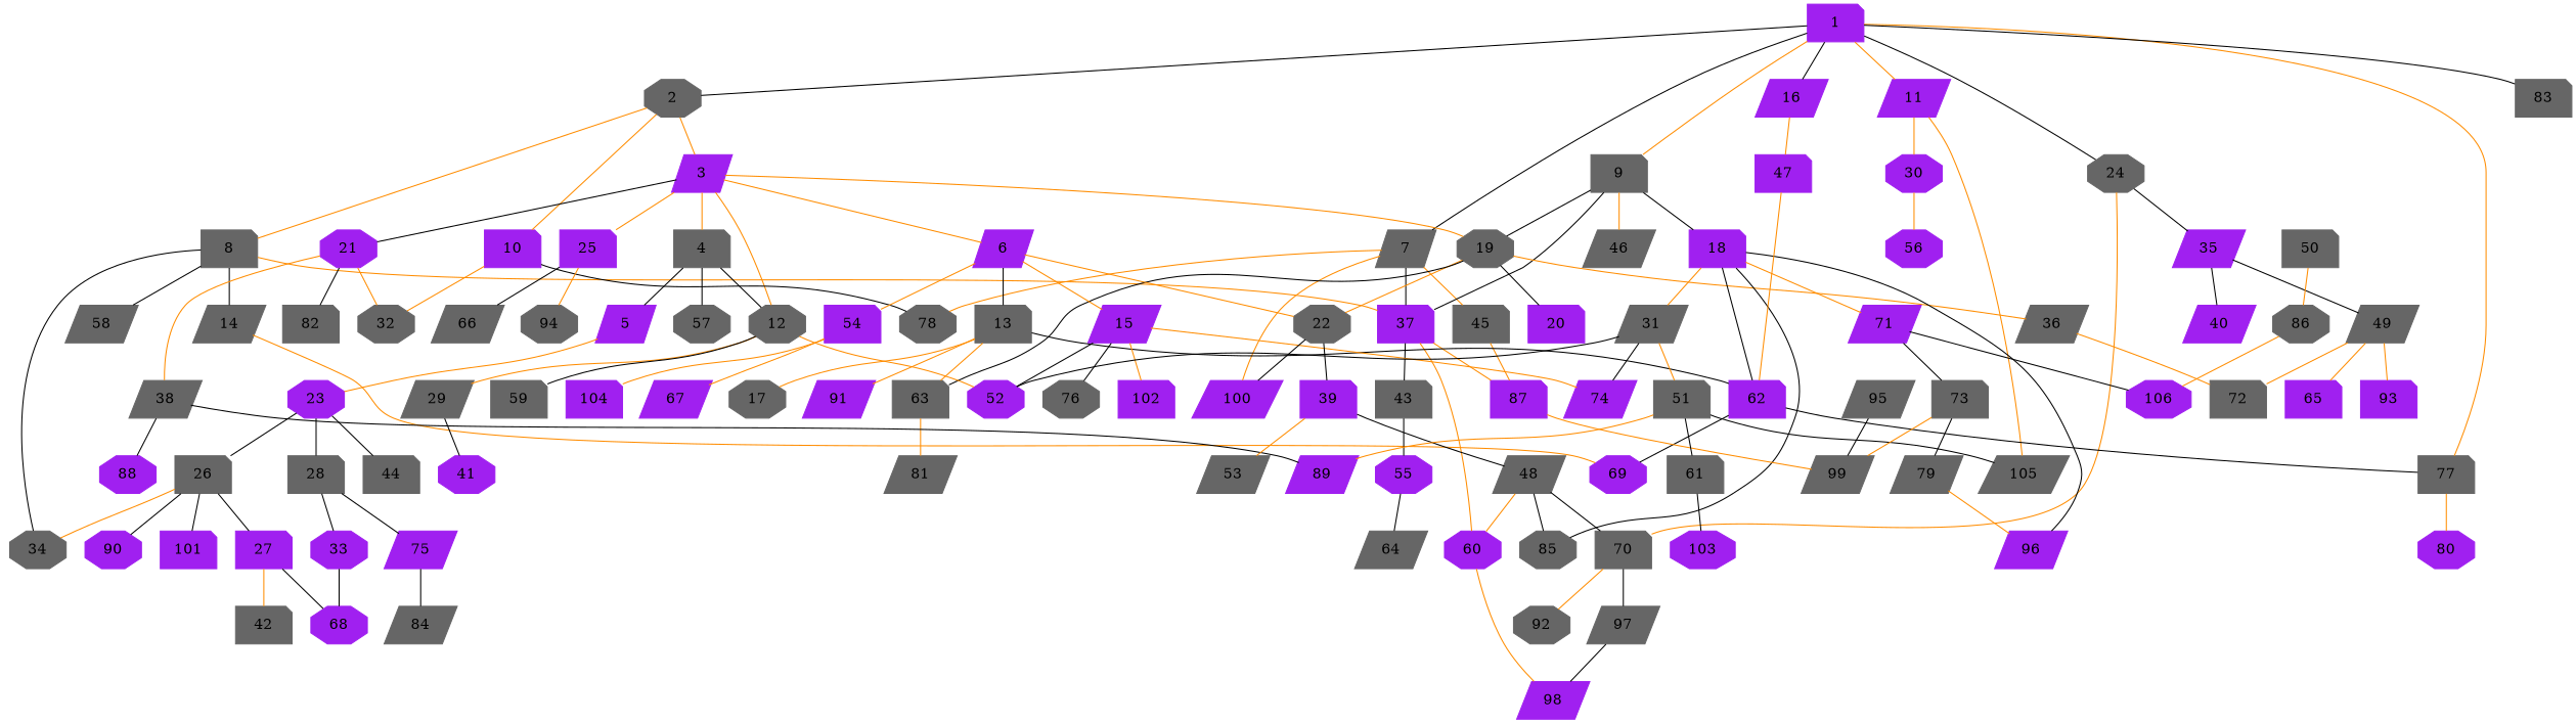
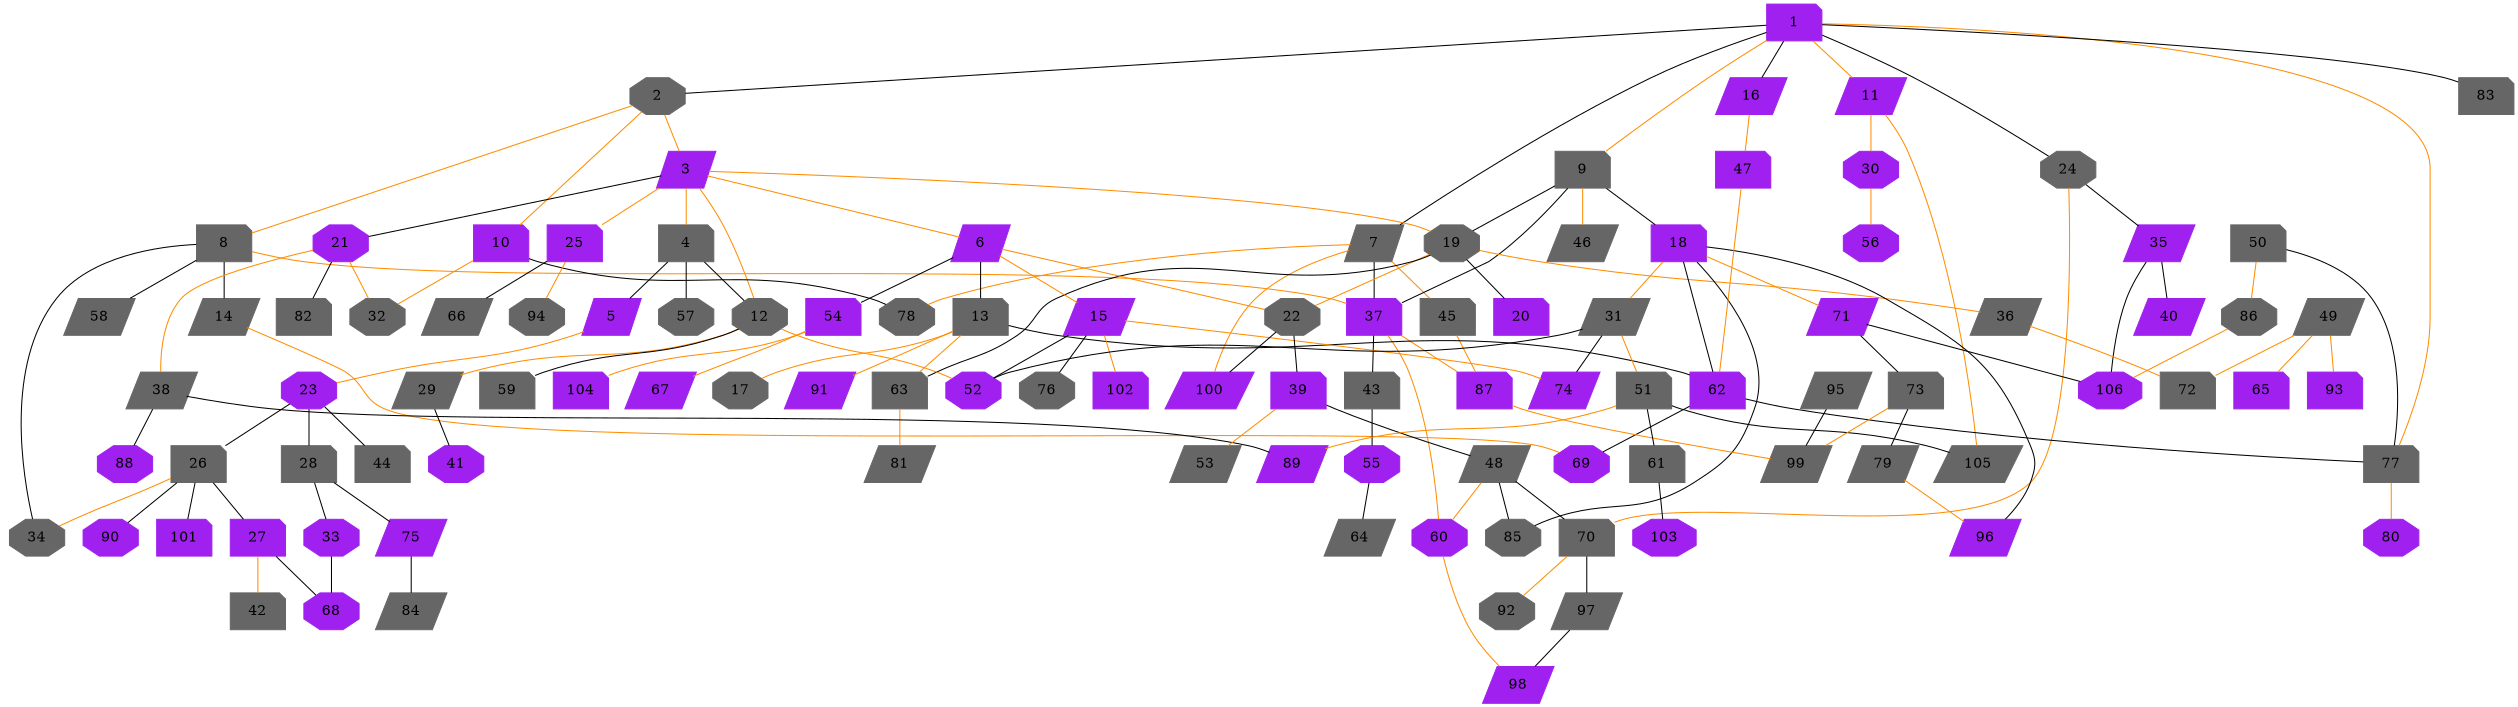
  graph {
    node [color=gray40 shape=note style=filled]
    edge [color=black]
    1 [color=purple]
    2 [shape=octagon]
    7 [shape=parallelogram]
    9
    11 [color=purple shape=parallelogram]
    16 [color=purple shape=parallelogram]
    24 [shape=octagon]
    77
    83
    3 [color=purple shape=parallelogram]
    8
    10 [color=purple]
    37 [color=purple]
    45
    78 [shape=octagon]
    100 [color=purple shape=parallelogram]
    19 [shape=octagon]
    18 [color=purple]
    46 [shape=parallelogram]
    30 [color=purple shape=octagon]
    105 [shape=parallelogram]
    47 [color=purple]
    35 [color=purple shape=parallelogram]
    70
    80 [color=purple shape=octagon]
    4
    6 [color=purple shape=parallelogram]
    12 [shape=octagon]
    21 [color=purple shape=octagon]
    25 [color=purple]
    14 [shape=parallelogram]
    34 [shape=octagon]
    58 [shape=parallelogram]
    32 [shape=octagon]
    5 [color=purple shape=parallelogram]
    57 [shape=octagon]
    13
    15 [color=purple shape=parallelogram]
    22 [shape=octagon]
    54 [color=purple]
    29 [shape=parallelogram]
    52 [color=purple shape=octagon]
    59
    63
    20 [color=purple]
    36 [shape=parallelogram]
    38 [shape=parallelogram]
    82
    66 [shape=parallelogram]
    94 [shape=octagon]
    23 [color=purple shape=octagon]
    26
    28
    44
    17 [shape=octagon]
    62 [color=purple]
    91 [color=purple shape=parallelogram]
    74 [color=purple shape=parallelogram]
    76 [shape=octagon]
    102 [color=purple]
    39 [color=purple]
    67 [color=purple shape=parallelogram]
    104 [color=purple]
    43
    60 [color=purple shape=octagon]
    87 [color=purple]
    69 [color=purple shape=octagon]
    31 [shape=parallelogram]
    71 [color=purple shape=parallelogram]
    85 [shape=octagon]
    96 [color=purple shape=parallelogram]
    56 [color=purple shape=octagon]
    50
    86 [shape=octagon]
    41 [color=purple shape=octagon]
    81 [shape=parallelogram]
    95 [shape=parallelogram]
    99 [shape=parallelogram]
    51
    73
    106 [color=purple shape=octagon]
    72
    88 [color=purple shape=octagon]
    89 [color=purple shape=parallelogram]
    48 [shape=parallelogram]
    53 [shape=parallelogram]
    27 [color=purple]
    90 [color=purple shape=octagon]
    101 [color=purple]
    33 [color=purple shape=octagon]
    75 [color=purple shape=parallelogram]
    40 [color=purple shape=parallelogram]
    49 [shape=parallelogram]
    92 [shape=octagon]
    97 [shape=parallelogram]
    42
    68 [color=purple shape=octagon]
    84 [shape=parallelogram]
    61
    65 [color=purple]
    93 [color=purple]
    55 [color=purple shape=octagon]
    98 [color=purple shape=parallelogram]
    64 [shape=parallelogram]
    103 [color=purple shape=octagon]
    79 [shape=parallelogram]
    1 -- 2
    1 -- 7
    1 -- 9 [color=darkorange]
    1 -- 11 [color=darkorange]
    1 -- 16
    1 -- 24
    1 -- 77 [color=darkorange]
    1 -- 83
    2 -- 3 [color=darkorange]
    2 -- 8 [color=darkorange]
    2 -- 10 [color=darkorange]
    7 -- 37
    7 -- 45 [color=darkorange]
    7 -- 78 [color=darkorange]
    7 -- 100 [color=darkorange]
    9 -- 37
    9 -- 19
    9 -- 18
    9 -- 46 [color=darkorange]
    11 -- 30 [color=darkorange]
    11 -- 105 [color=darkorange]
    16 -- 47 [color=darkorange]
    24 -- 35
    24 -- 70 [color=darkorange]
    77 -- 80 [color=darkorange]
    3 -- 19 [color=darkorange]
    3 -- 4 [color=darkorange]
    3 -- 6 [color=darkorange]
    3 -- 12 [color=darkorange]
    3 -- 21
    3 -- 25 [color=darkorange]
    8 -- 37 [color=darkorange]
    8 -- 14
    8 -- 34
    8 -- 58
    10 -- 78
    10 -- 32 [color=darkorange]
    37 -- 43
    37 -- 60 [color=darkorange]
    37 -- 87 [color=darkorange]
    45 -- 87 [color=darkorange]
    19 -- 22 [color=darkorange]
    19 -- 63
    19 -- 20
    19 -- 36 [color=darkorange]
    18 -- 62
    18 -- 31 [color=darkorange]
    18 -- 71 [color=darkorange]
    18 -- 85
    18 -- 96
    30 -- 56 [color=darkorange]
    47 -- 62 [color=darkorange]
    35 -- 40
-   35 -- 49
+   35 -- 106
    70 -- 92 [color=darkorange]
    70 -- 97
    4 -- 12
    4 -- 5
    4 -- 57
    6 -- 13
    6 -- 15 [color=darkorange]
    6 -- 22 [color=darkorange]
-   6 -- 54 [color=darkorange]
+   6 -- 54
    12 -- 29 [color=darkorange]
    12 -- 52 [color=darkorange]
    12 -- 59
    21 -- 32 [color=darkorange]
    21 -- 38 [color=darkorange]
    21 -- 82
    25 -- 66
    25 -- 94 [color=darkorange]
    14 -- 69 [color=darkorange]
    5 -- 23 [color=darkorange]
    13 -- 63 [color=darkorange]
    13 -- 17 [color=darkorange]
    13 -- 62
    13 -- 91 [color=darkorange]
    15 -- 52
    15 -- 74 [color=darkorange]
    15 -- 76
    15 -- 102 [color=darkorange]
    22 -- 100
    22 -- 39
    54 -- 67 [color=darkorange]
    54 -- 104 [color=darkorange]
    29 -- 41
    63 -- 81 [color=darkorange]
    36 -- 72 [color=darkorange]
    38 -- 88
    38 -- 89
    23 -- 26
    23 -- 28
    23 -- 44
    26 -- 34 [color=darkorange]
    26 -- 27
    26 -- 90
    26 -- 101
    28 -- 33
    28 -- 75
    62 -- 77
    62 -- 69
    39 -- 48
    39 -- 53 [color=darkorange]
    43 -- 55
    60 -- 98 [color=darkorange]
    87 -- 99 [color=darkorange]
    31 -- 52
    31 -- 74
    31 -- 51 [color=darkorange]
    71 -- 73
    71 -- 106
+   50 -- 77
    50 -- 86 [color=darkorange]
    86 -- 106 [color=darkorange]
    95 -- 99
    51 -- 105
    51 -- 89 [color=darkorange]
    51 -- 61
    73 -- 99 [color=darkorange]
    73 -- 79
    48 -- 70
    48 -- 60 [color=darkorange]
    48 -- 85
    27 -- 42 [color=darkorange]
    27 -- 68
    33 -- 68
    75 -- 84
    49 -- 72 [color=darkorange]
    49 -- 65 [color=darkorange]
    49 -- 93 [color=darkorange]
    97 -- 98
    61 -- 103
    55 -- 64
    79 -- 96 [color=darkorange]
  }
